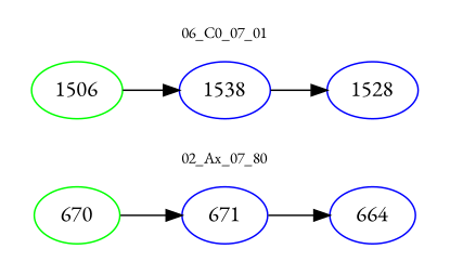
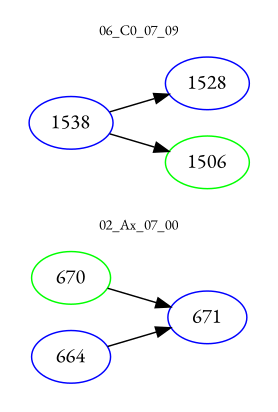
  digraph {
    fontname="EB Garamond"
    rankdir=LR
    node [color=blue fontname="EB Garamond"]
    edge [color=black fontname="EB Garamond"]
    n1 [color=green label=670]
    n2 [label=664]
    n3 [label=671]
    n4 [color=green label=1506]
    n5 [label=1538]
    n6 [label=1528]
    subgraph cluster_1 {
      color=white
      fontsize=10
-     label="02_Ax_07_80"
+     label="02_Ax_07_00"
      n1
      n2
      n3
    }
    subgraph cluster_2 {
      color=white
      fontsize=10
-     label="06_C0_07_01"
+     label="06_C0_07_09"
      n4
      n5
      n6
    }
    n1 -> n3
-   n3 -> n2
-   n4 -> n5
+   n2 -> n3
+   n5 -> n4
    n5 -> n6
  }
